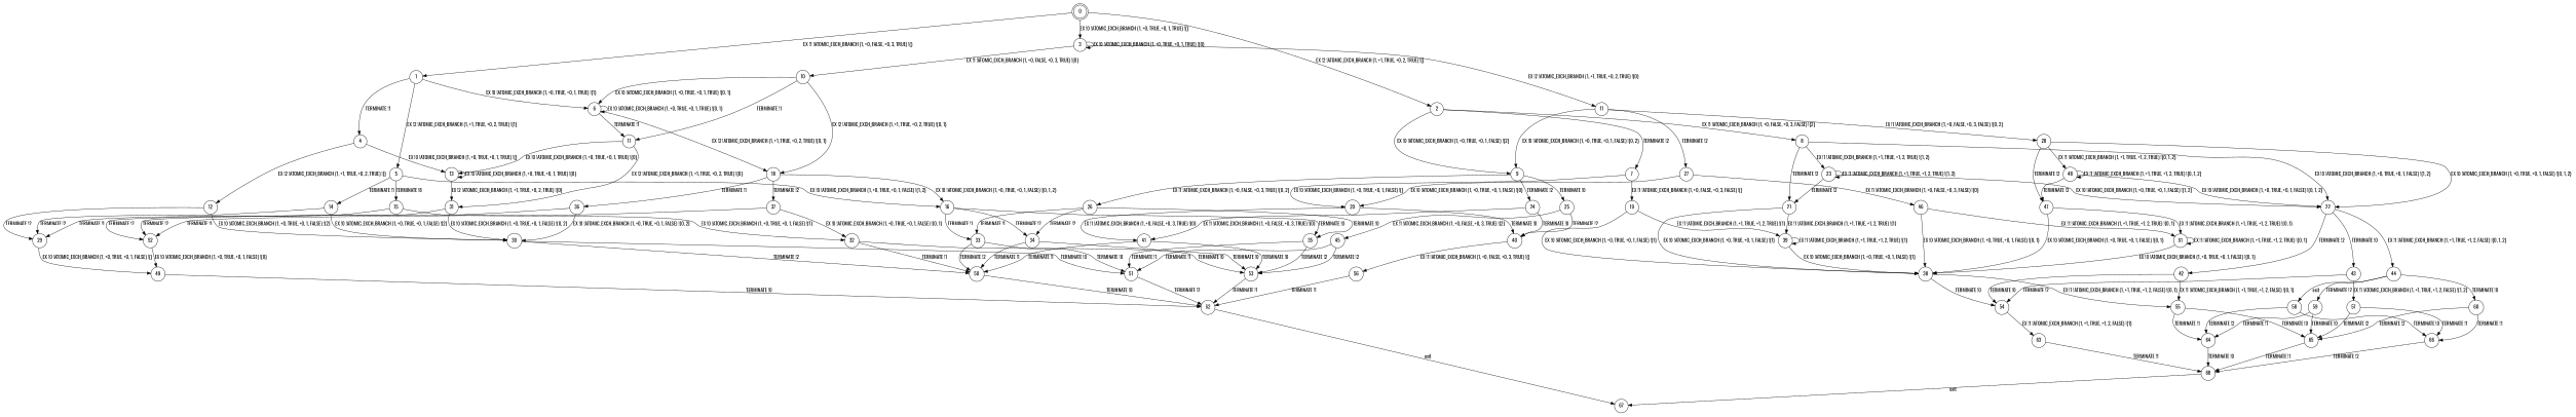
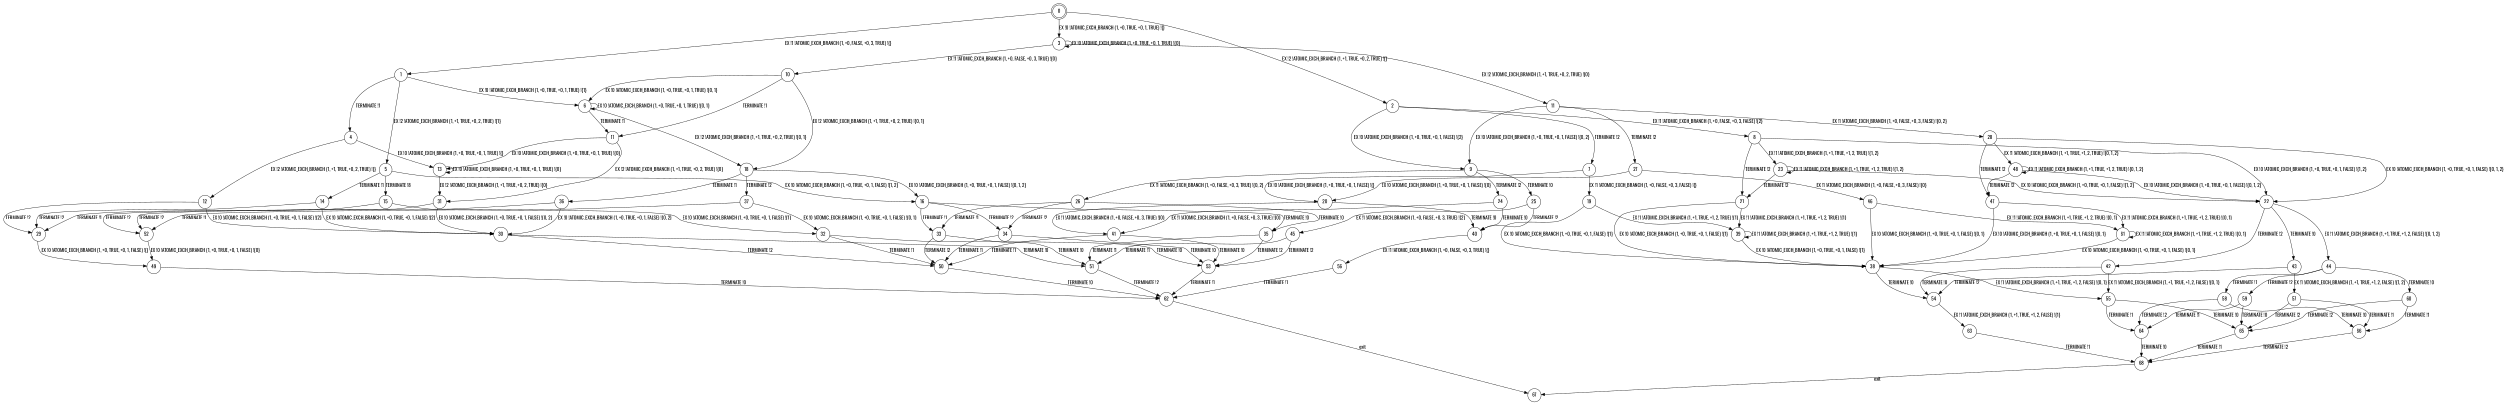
  digraph {
    fontname=Oswald
    node [fontname=Oswald shape=circle]
    edge [fontname=Oswald]
    0 [peripheries=2]
    1
    2
    3
    4
    5
    6
    7
    8
    9
    10
    11
    12
    13
    14
    15
    16
    17
    18
    19
    20
    21
    22
    23
    24
    25
    26
    27
    28
    29
    30
    31
    32
    33
    34
    35
    36
    37
    38
    39
    40
    41
    42
    43
    44
    45
    46
    47
    48
    49
    50
    51
    52
    53
    54
    55
    56
    57
    58
    59
    60
    61
    62
    63
    64
    65
    66
    67
    68
    0 -> 1 [label="EX !1 !ATOMIC_EXCH_BRANCH (1, +0, FALSE, +0, 3, TRUE) !{}"]
    0 -> 2 [label="EX !2 !ATOMIC_EXCH_BRANCH (1, +1, TRUE, +0, 2, TRUE) !{}"]
    0 -> 3 [label="EX !0 !ATOMIC_EXCH_BRANCH (1, +0, TRUE, +0, 1, TRUE) !{}"]
    1 -> 4 [label="TERMINATE !1"]
    1 -> 5 [label="EX !2 !ATOMIC_EXCH_BRANCH (1, +1, TRUE, +0, 2, TRUE) !{1}"]
    1 -> 6 [label="EX !0 !ATOMIC_EXCH_BRANCH (1, +0, TRUE, +0, 1, TRUE) !{1}"]
    2 -> 7 [label="TERMINATE !2"]
    2 -> 8 [label="EX !1 !ATOMIC_EXCH_BRANCH (1, +0, FALSE, +0, 3, FALSE) !{2}"]
    2 -> 9 [label="EX !0 !ATOMIC_EXCH_BRANCH (1, +0, TRUE, +0, 1, FALSE) !{2}"]
    3 -> 3 [label="EX !0 !ATOMIC_EXCH_BRANCH (1, +0, TRUE, +0, 1, TRUE) !{0}"]
    3 -> 10 [label="EX !1 !ATOMIC_EXCH_BRANCH (1, +0, FALSE, +0, 3, TRUE) !{0}"]
    3 -> 11 [label="EX !2 !ATOMIC_EXCH_BRANCH (1, +1, TRUE, +0, 2, TRUE) !{0}"]
    4 -> 12 [label="EX !2 !ATOMIC_EXCH_BRANCH (1, +1, TRUE, +0, 2, TRUE) !{}"]
    4 -> 13 [label="EX !0 !ATOMIC_EXCH_BRANCH (1, +0, TRUE, +0, 1, TRUE) !{}"]
    5 -> 14 [label="TERMINATE !1"]
    5 -> 15 [label="TERMINATE !8"]
    5 -> 16 [label="EX !0 !ATOMIC_EXCH_BRANCH (1, +0, TRUE, +0, 1, FALSE) !{1, 2}"]
    6 -> 6 [label="EX !0 !ATOMIC_EXCH_BRANCH (1, +0, TRUE, +0, 1, TRUE) !{0, 1}"]
    6 -> 17 [label="TERMINATE !1"]
    6 -> 18 [label="EX !2 !ATOMIC_EXCH_BRANCH (1, +1, TRUE, +0, 2, TRUE) !{0, 1}"]
    7 -> 19 [label="EX !1 !ATOMIC_EXCH_BRANCH (1, +0, FALSE, +0, 3, FALSE) !{}"]
    7 -> 20 [label="EX !0 !ATOMIC_EXCH_BRANCH (1, +0, TRUE, +0, 1, FALSE) !{}"]
    8 -> 21 [label="TERMINATE !2"]
    8 -> 22 [label="EX !0 !ATOMIC_EXCH_BRANCH (1, +0, TRUE, +0, 1, FALSE) !{1, 2}"]
    8 -> 23 [label="EX !1 !ATOMIC_EXCH_BRANCH (1, +1, TRUE, +1, 2, TRUE) !{1, 2}"]
    9 -> 24 [label="TERMINATE !2"]
    9 -> 25 [label="TERMINATE !0"]
    9 -> 26 [label="EX !1 !ATOMIC_EXCH_BRANCH (1, +0, FALSE, +0, 3, TRUE) !{0, 2}"]
    10 -> 6 [label="EX !0 !ATOMIC_EXCH_BRANCH (1, +0, TRUE, +0, 1, TRUE) !{0, 1}"]
    10 -> 17 [label="TERMINATE !1"]
    10 -> 18 [label="EX !2 !ATOMIC_EXCH_BRANCH (1, +1, TRUE, +0, 2, TRUE) !{0, 1}"]
    11 -> 9 [label="EX !0 !ATOMIC_EXCH_BRANCH (1, +0, TRUE, +0, 1, FALSE) !{0, 2}"]
    11 -> 27 [label="TERMINATE !2"]
    11 -> 28 [label="EX !1 !ATOMIC_EXCH_BRANCH (1, +0, FALSE, +0, 3, FALSE) !{0, 2}"]
    12 -> 29 [label="TERMINATE !2"]
    12 -> 30 [label="EX !0 !ATOMIC_EXCH_BRANCH (1, +0, TRUE, +0, 1, FALSE) !{2}"]
    13 -> 13 [label="EX !0 !ATOMIC_EXCH_BRANCH (1, +0, TRUE, +0, 1, TRUE) !{0}"]
    13 -> 31 [label="EX !2 !ATOMIC_EXCH_BRANCH (1, +1, TRUE, +0, 2, TRUE) !{0}"]
    14 -> 29 [label="TERMINATE !2"]
    14 -> 30 [label="EX !0 !ATOMIC_EXCH_BRANCH (1, +0, TRUE, +0, 1, FALSE) !{2}"]
    15 -> 29 [label="TERMINATE !1"]
    15 -> 32 [label="EX !0 !ATOMIC_EXCH_BRANCH (1, +0, TRUE, +0, 1, FALSE) !{1}"]
    16 -> 33 [label="TERMINATE !1"]
    16 -> 34 [label="TERMINATE !2"]
    16 -> 35 [label="TERMINATE !0"]
    17 -> 13 [label="EX !0 !ATOMIC_EXCH_BRANCH (1, +0, TRUE, +0, 1, TRUE) !{0}"]
    17 -> 31 [label="EX !2 !ATOMIC_EXCH_BRANCH (1, +1, TRUE, +0, 2, TRUE) !{0}"]
    18 -> 16 [label="EX !0 !ATOMIC_EXCH_BRANCH (1, +0, TRUE, +0, 1, FALSE) !{0, 1, 2}"]
    18 -> 36 [label="TERMINATE !1"]
    18 -> 37 [label="TERMINATE !2"]
    19 -> 38 [label="EX !0 !ATOMIC_EXCH_BRANCH (1, +0, TRUE, +0, 1, FALSE) !{1}"]
    19 -> 39 [label="EX !1 !ATOMIC_EXCH_BRANCH (1, +1, TRUE, +1, 2, TRUE) !{1}"]
    20 -> 40 [label="TERMINATE !0"]
    20 -> 41 [label="EX !1 !ATOMIC_EXCH_BRANCH (1, +0, FALSE, +0, 3, TRUE) !{0}"]
    21 -> 38 [label="EX !0 !ATOMIC_EXCH_BRANCH (1, +0, TRUE, +0, 1, FALSE) !{1}"]
    21 -> 39 [label="EX !1 !ATOMIC_EXCH_BRANCH (1, +1, TRUE, +1, 2, TRUE) !{1}"]
    22 -> 42 [label="TERMINATE !2"]
    22 -> 43 [label="TERMINATE !0"]
    22 -> 44 [label="EX !1 !ATOMIC_EXCH_BRANCH (1, +1, TRUE, +1, 2, FALSE) !{0, 1, 2}"]
    23 -> 21 [label="TERMINATE !2"]
    23 -> 22 [label="EX !0 !ATOMIC_EXCH_BRANCH (1, +0, TRUE, +0, 1, FALSE) !{1, 2}"]
    23 -> 23 [label="EX !1 !ATOMIC_EXCH_BRANCH (1, +1, TRUE, +1, 2, TRUE) !{1, 2}"]
    24 -> 40 [label="TERMINATE !0"]
    24 -> 41 [label="EX !1 !ATOMIC_EXCH_BRANCH (1, +0, FALSE, +0, 3, TRUE) !{0}"]
    25 -> 40 [label="TERMINATE !2"]
    25 -> 45 [label="EX !1 !ATOMIC_EXCH_BRANCH (1, +0, FALSE, +0, 3, TRUE) !{2}"]
    26 -> 33 [label="TERMINATE !1"]
    26 -> 34 [label="TERMINATE !2"]
    26 -> 35 [label="TERMINATE !0"]
    27 -> 20 [label="EX !0 !ATOMIC_EXCH_BRANCH (1, +0, TRUE, +0, 1, FALSE) !{0}"]
    27 -> 46 [label="EX !1 !ATOMIC_EXCH_BRANCH (1, +0, FALSE, +0, 3, FALSE) !{0}"]
    28 -> 22 [label="EX !0 !ATOMIC_EXCH_BRANCH (1, +0, TRUE, +0, 1, FALSE) !{0, 1, 2}"]
    28 -> 47 [label="TERMINATE !2"]
    28 -> 48 [label="EX !1 !ATOMIC_EXCH_BRANCH (1, +1, TRUE, +1, 2, TRUE) !{0, 1, 2}"]
    29 -> 49 [label="EX !0 !ATOMIC_EXCH_BRANCH (1, +0, TRUE, +0, 1, FALSE) !{}"]
    30 -> 50 [label="TERMINATE !2"]
    30 -> 51 [label="TERMINATE !0"]
    31 -> 30 [label="EX !0 !ATOMIC_EXCH_BRANCH (1, +0, TRUE, +0, 1, FALSE) !{0, 2}"]
    31 -> 52 [label="TERMINATE !2"]
    32 -> 50 [label="TERMINATE !1"]
    32 -> 53 [label="TERMINATE !0"]
    33 -> 50 [label="TERMINATE !2"]
    33 -> 51 [label="TERMINATE !0"]
    34 -> 50 [label="TERMINATE !1"]
    34 -> 53 [label="TERMINATE !0"]
    35 -> 51 [label="TERMINATE !1"]
    35 -> 53 [label="TERMINATE !2"]
    36 -> 30 [label="EX !0 !ATOMIC_EXCH_BRANCH (1, +0, TRUE, +0, 1, FALSE) !{0, 2}"]
    36 -> 52 [label="TERMINATE !2"]
    37 -> 32 [label="EX !0 !ATOMIC_EXCH_BRANCH (1, +0, TRUE, +0, 1, FALSE) !{0, 1}"]
    37 -> 52 [label="TERMINATE !1"]
    38 -> 54 [label="TERMINATE !0"]
    38 -> 55 [label="EX !1 !ATOMIC_EXCH_BRANCH (1, +1, TRUE, +1, 2, FALSE) !{0, 1}"]
    39 -> 38 [label="EX !0 !ATOMIC_EXCH_BRANCH (1, +0, TRUE, +0, 1, FALSE) !{1}"]
    39 -> 39 [label="EX !1 !ATOMIC_EXCH_BRANCH (1, +1, TRUE, +1, 2, TRUE) !{1}"]
    40 -> 56 [label="EX !1 !ATOMIC_EXCH_BRANCH (1, +0, FALSE, +0, 3, TRUE) !{}"]
    41 -> 50 [label="TERMINATE !1"]
    41 -> 53 [label="TERMINATE !0"]
    42 -> 54 [label="TERMINATE !0"]
    42 -> 55 [label="EX !1 !ATOMIC_EXCH_BRANCH (1, +1, TRUE, +1, 2, FALSE) !{0, 1}"]
    43 -> 54 [label="TERMINATE !2"]
    43 -> 57 [label="EX !1 !ATOMIC_EXCH_BRANCH (1, +1, TRUE, +1, 2, FALSE) !{1, 2}"]
-   44 -> 58 [label=exit]
+   44 -> 58 [label="TERMINATE !1"]
    44 -> 59 [label="TERMINATE !2"]
    44 -> 60 [label="TERMINATE !0"]
    45 -> 51 [label="TERMINATE !1"]
    45 -> 53 [label="TERMINATE !2"]
    46 -> 38 [label="EX !0 !ATOMIC_EXCH_BRANCH (1, +0, TRUE, +0, 1, FALSE) !{0, 1}"]
    46 -> 61 [label="EX !1 !ATOMIC_EXCH_BRANCH (1, +1, TRUE, +1, 2, TRUE) !{0, 1}"]
    47 -> 38 [label="EX !0 !ATOMIC_EXCH_BRANCH (1, +0, TRUE, +0, 1, FALSE) !{0, 1}"]
    47 -> 61 [label="EX !1 !ATOMIC_EXCH_BRANCH (1, +1, TRUE, +1, 2, TRUE) !{0, 1}"]
    48 -> 22 [label="EX !0 !ATOMIC_EXCH_BRANCH (1, +0, TRUE, +0, 1, FALSE) !{0, 1, 2}"]
    48 -> 47 [label="TERMINATE !2"]
    48 -> 48 [label="EX !1 !ATOMIC_EXCH_BRANCH (1, +1, TRUE, +1, 2, TRUE) !{0, 1, 2}"]
    49 -> 62 [label="TERMINATE !0"]
    50 -> 62 [label="TERMINATE !0"]
    51 -> 62 [label="TERMINATE !2"]
    52 -> 49 [label="EX !0 !ATOMIC_EXCH_BRANCH (1, +0, TRUE, +0, 1, FALSE) !{0}"]
    53 -> 62 [label="TERMINATE !1"]
    54 -> 63 [label="EX !1 !ATOMIC_EXCH_BRANCH (1, +1, TRUE, +1, 2, FALSE) !{1}"]
    55 -> 64 [label="TERMINATE !1"]
    55 -> 65 [label="TERMINATE !0"]
    56 -> 62 [label="TERMINATE !1"]
    57 -> 65 [label="TERMINATE !2"]
    57 -> 66 [label="TERMINATE !1"]
    58 -> 64 [label="TERMINATE !2"]
    58 -> 66 [label="TERMINATE !0"]
    59 -> 64 [label="TERMINATE !1"]
    59 -> 65 [label="TERMINATE !0"]
    60 -> 65 [label="TERMINATE !2"]
    60 -> 66 [label="TERMINATE !1"]
    61 -> 38 [label="EX !0 !ATOMIC_EXCH_BRANCH (1, +0, TRUE, +0, 1, FALSE) !{0, 1}"]
    61 -> 61 [label="EX !1 !ATOMIC_EXCH_BRANCH (1, +1, TRUE, +1, 2, TRUE) !{0, 1}"]
    62 -> 67 [label=exit]
    63 -> 68 [label="TERMINATE !1"]
    64 -> 68 [label="TERMINATE !0"]
    65 -> 68 [label="TERMINATE !1"]
    66 -> 68 [label="TERMINATE !2"]
    68 -> 67 [label=exit]
  }
